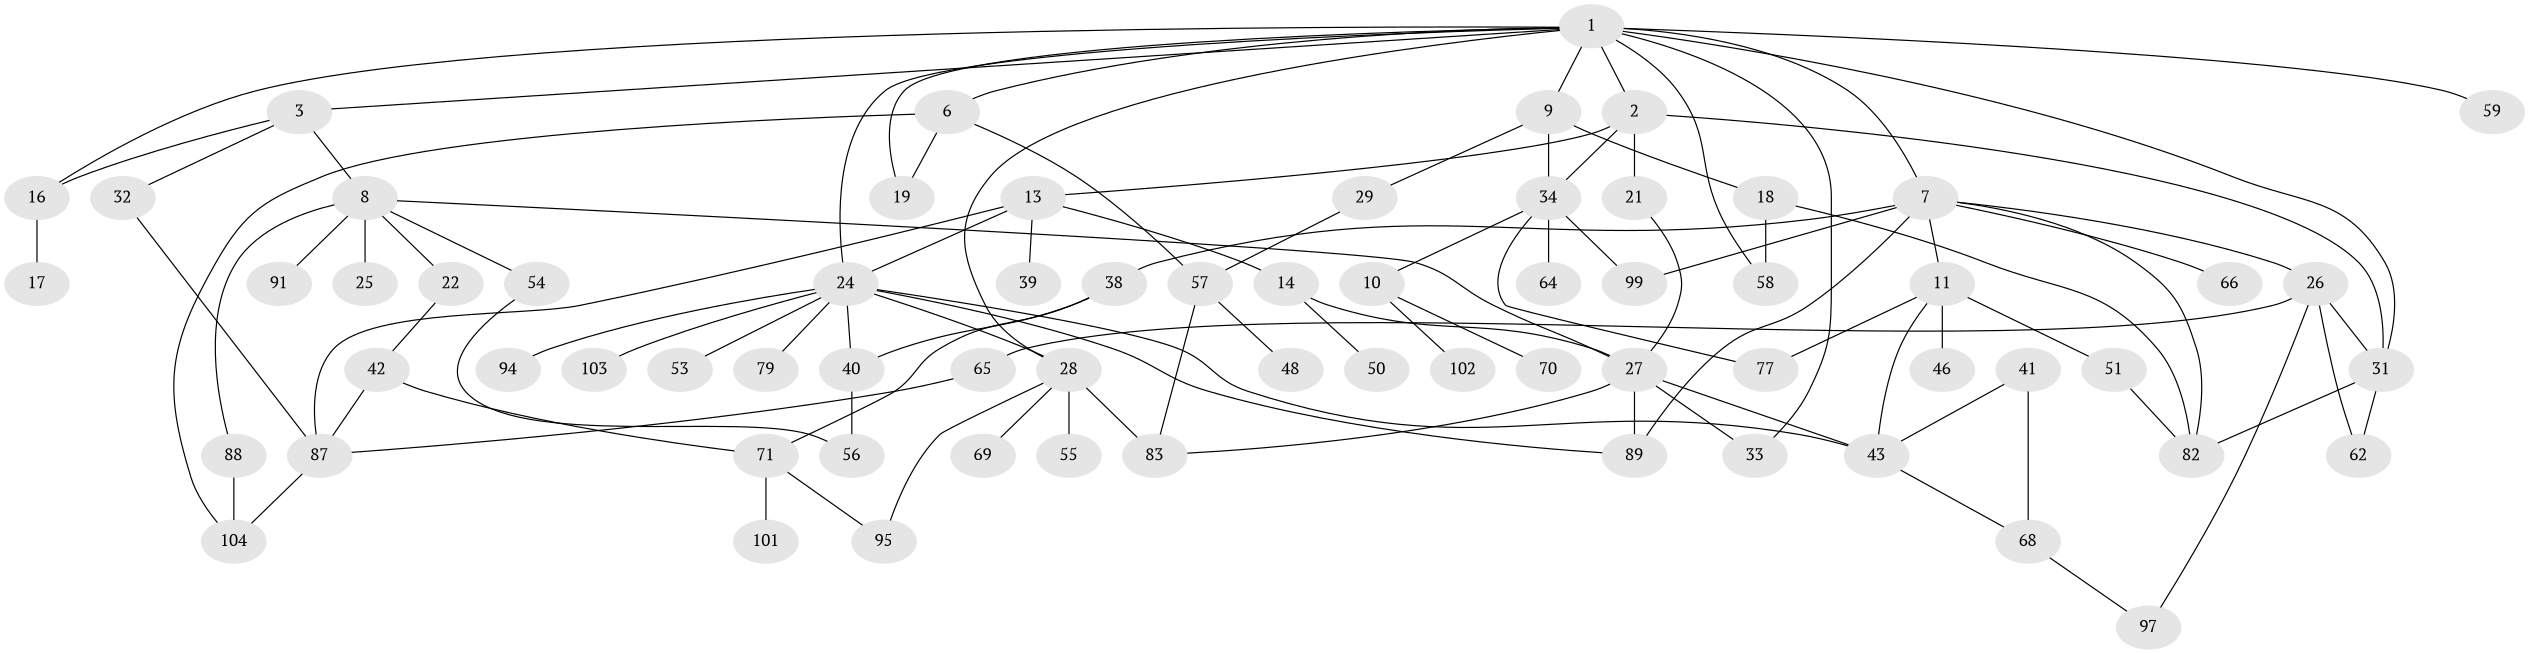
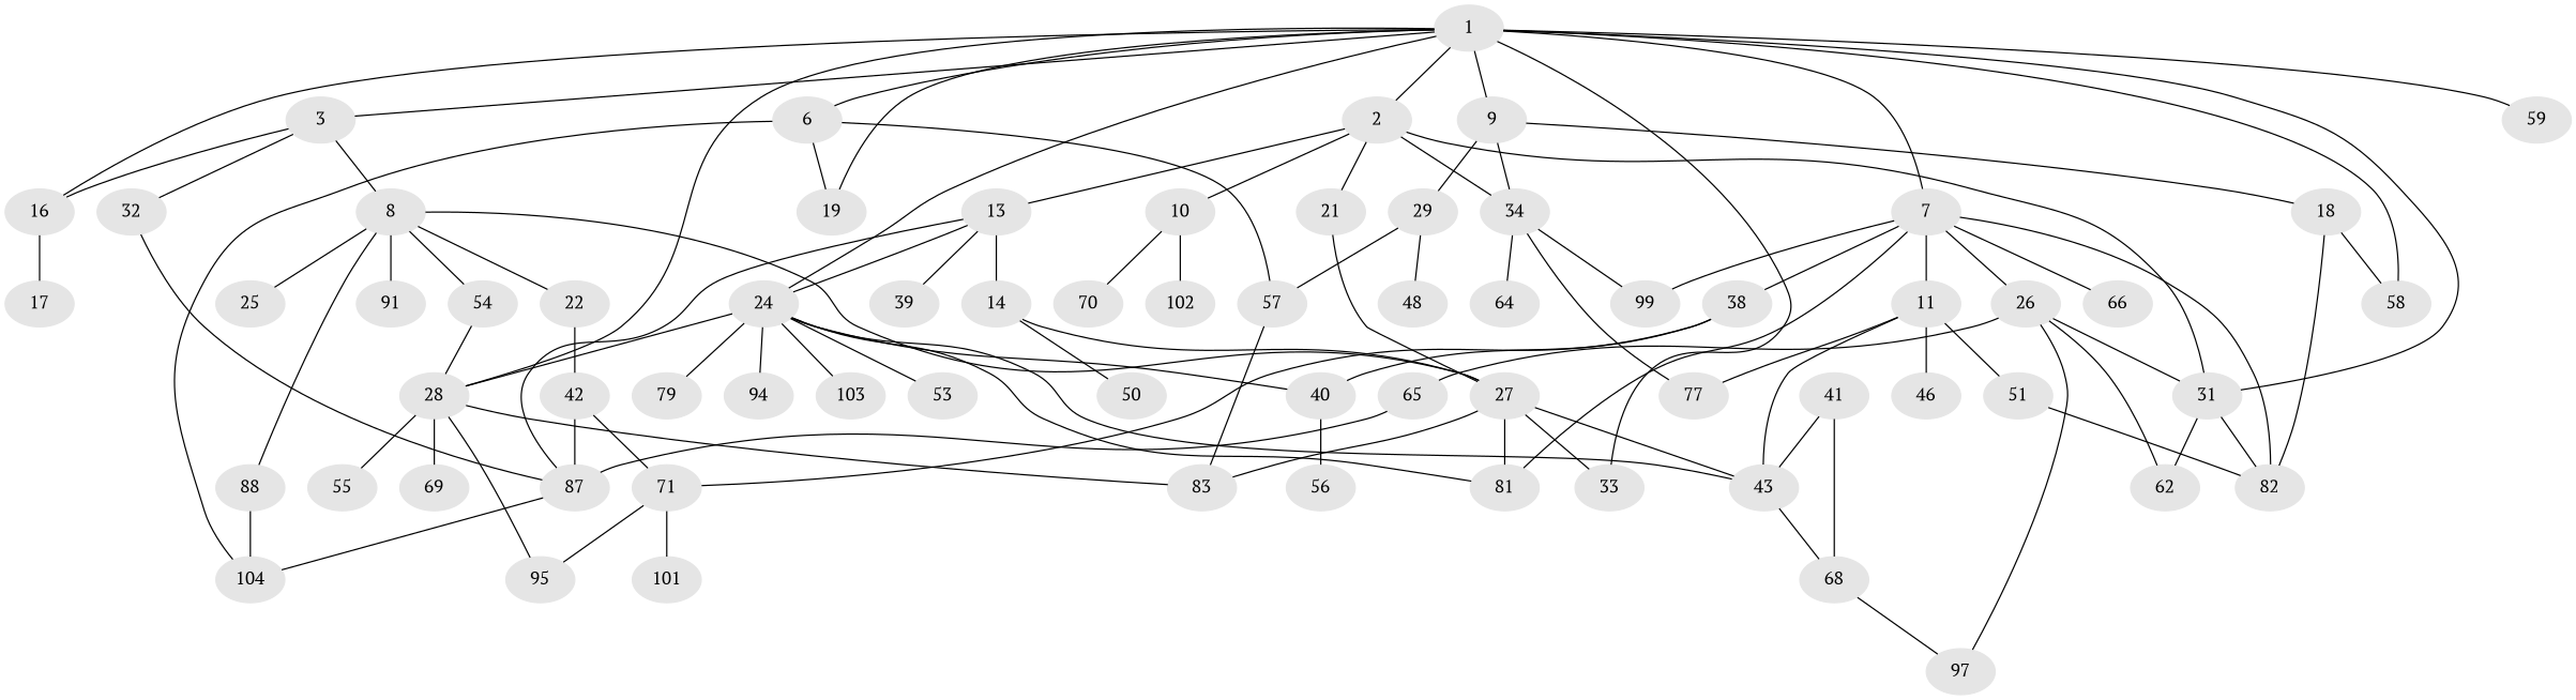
  graph {
    fontname="PT Serif"
    node [color=gray90 fontname="PT Serif" style=filled]
    edge [fontname="PT Serif"]
    1 [super="+5"]
    2 [super="+4"]
    3 [super="+12"]
    6 [super="+52"]
    7 [super="+44"]
    9
    16 [super="+30"]
    19 [super="+47"]
    24 [super="+67"]
    28 [super="+81"]
    31
    33
    58 [super="+93"]
    59
    10
    13 [super="+37"]
    21
    34 [super="+63"]
    8 [super="+23"]
    32
    57 [super="+75"]
    104
    11 [super="+15"]
    26 [super="+35"]
    38 [super="+76"]
    66 [super="+78"]
    82 [super="+85"]
-   89 [super="+92"]
+   89 [super="+92" label=81]
    99
    18 [super="+70"]
    29 [super="+84"]
    17
    43 [super="+60"]
    40 [super="+105"]
    53 [super="+96"]
    79
    94
    103
    83
    55
    69
    95 [super="+100"]
    62
    n44 [label=70]
    102
    14
    39
    87 [super="+98"]
    27 [super="+36"]
    77 [super="+90"]
    64
    22 [super="+45"]
    25
    54
    88
    91
    46
    51
    65 [super="+86"]
    97
    71 [super="+73"]
    42
    56
    48
    68 [super="+72"]
    50 [super="+80"]
    41
    101
    1 -- 2
    1 -- 3
    1 -- 6
    1 -- 7
    1 -- 9
    1 -- 16
    1 -- 19
    1 -- 24
    1 -- 28
    1 -- 31
    1 -- 33
    1 -- 58 [weight=2]
    1 -- 59
    2 -- 31
-   34 -- 10
+   2 -- 10
    2 -- 13
    2 -- 21
    2 -- 34
    3 -- 16
    3 -- 8
    3 -- 32
    6 -- 19
    6 -- 57
    6 -- 104
    7 -- 11
    7 -- 26
    7 -- 38
    7 -- 66
    7 -- 82
    7 -- 89
    7 -- 99
    9 -- 34
    9 -- 18
    9 -- 29
    16 -- 17
    24 -- 28
    24 -- 89
    24 -- 43
    24 -- 40
    24 -- 53
    24 -- 79
    24 -- 94
    24 -- 103
    28 -- 83
    28 -- 55
    28 -- 69
    28 -- 95
    31 -- 82
    31 -- 62
    10 -- n44
    10 -- 102
    13 -- 24
    13 -- 14
    13 -- 39
    13 -- 87
    21 -- 27
    34 -- 99
    34 -- 77
    34 -- 64
    8 -- 27
    8 -- 22
    8 -- 25
    8 -- 54
    8 -- 88
    8 -- 91
    32 -- 87
    57 -- 83
    11 -- 43
    11 -- 77
    11 -- 46
    11 -- 51
    26 -- 31
    26 -- 62
    26 -- 65
    26 -- 97
    38 -- 40
    38 -- 71
    18 -- 58
    18 -- 82
    29 -- 57
-   57 -- 48
+   29 -- 48
    43 -- 68
    40 -- 56
    14 -- 27
    14 -- 50
    87 -- 104
    27 -- 33
    27 -- 89
    27 -- 43
    27 -- 83
    22 -- 42
-   54 -- 56
+   54 -- 28
    88 -- 104
    51 -- 82
    65 -- 87
    71 -- 95
    71 -- 101
    42 -- 87
    42 -- 71
    68 -- 97
    41 -- 43
    41 -- 68
  }
